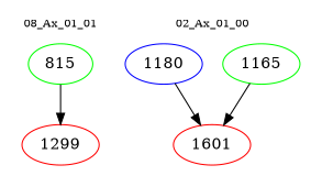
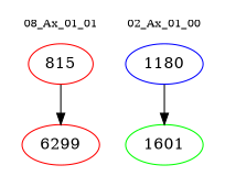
  digraph {
    node [color=green]
    edge [color=black]
-   n1 [label=815]
-   n2 [color=red label=1299]
-   n3 [label=1165]
-   n4 [color=red label=1601]
+   n1 [color=red label=815]
+   n2 [color=red label=6299]
+   n4 [label=1601]
    n5 [color=blue label=1180]
    subgraph cluster_1 {
      color=white
      fontsize=10
      label="08_Ax_01_01"
      n1
      n2
    }
    subgraph cluster_2 {
      color=white
      fontsize=10
      label="02_Ax_01_00"
-     n3
      n4
      n5
    }
    n1 -> n2
-   n3 -> n4
    n5 -> n4
  }
